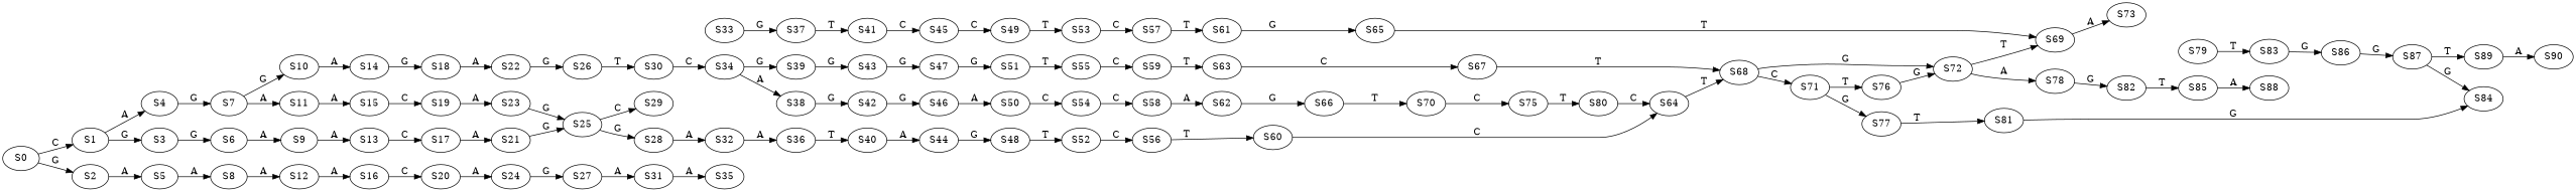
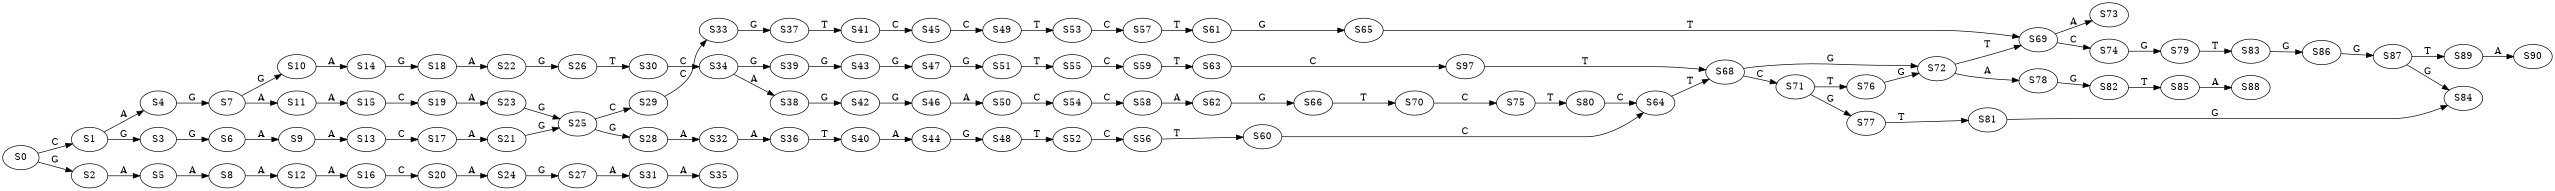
  strict digraph {
    rankdir=LR
    S0
    S1
    S2
    S3
    S4
    S5
    S6
    S7
    S8
    S9
    S10
    S11
    S12
    S13
    S14
    S15
    S16
    S17
    S18
    S19
    S20
    S21
    S22
    S23
    S24
    S25
    S26
    S27
    S28
    S29
    S30
    S31
    S32
    S33
    S34
    S35
    S36
    S37
    S38
    S39
    S40
    S41
    S42
    S43
    S44
    S45
    S46
    S47
    S48
    S49
    S50
    S51
    S52
    S53
    S54
    S55
    S56
    S57
    S58
    S59
    S60
    S61
    S62
    S63
    S64
    S65
    S66
-   S67
+   S67 [label=S97]
    S68
    S69
    S70
    S71
    S72
    S73
+   S74
    S75
    S76
    S77
    S78
    S79
    S80
    S81
    S82
    S83
    S84
    S85
    S86
    S88
    S87
    S89
    S90
    S0 -> S1 [label=C]
    S0 -> S2 [label=G]
    S1 -> S3 [label=G]
    S1 -> S4 [label=A]
    S2 -> S5 [label=A]
    S3 -> S6 [label=G]
    S4 -> S7 [label=G]
    S5 -> S8 [label=A]
    S6 -> S9 [label=A]
    S7 -> S10 [label=G]
    S7 -> S11 [label=A]
    S8 -> S12 [label=A]
    S9 -> S13 [label=A]
    S10 -> S14 [label=A]
    S11 -> S15 [label=A]
    S12 -> S16 [label=A]
    S13 -> S17 [label=C]
    S14 -> S18 [label=G]
    S15 -> S19 [label=C]
    S16 -> S20 [label=C]
    S17 -> S21 [label=A]
    S18 -> S22 [label=A]
    S19 -> S23 [label=A]
    S20 -> S24 [label=A]
    S21 -> S25 [label=G]
    S22 -> S26 [label=G]
    S23 -> S25 [label=G]
    S24 -> S27 [label=G]
    S25 -> S28 [label=G]
    S25 -> S29 [label=C]
    S26 -> S30 [label=T]
    S27 -> S31 [label=A]
    S28 -> S32 [label=A]
+   S29 -> S33 [label=C]
    S30 -> S34 [label=C]
    S31 -> S35 [label=A]
    S32 -> S36 [label=A]
    S33 -> S37 [label=G]
    S34 -> S38 [label=A]
    S34 -> S39 [label=G]
    S36 -> S40 [label=T]
    S37 -> S41 [label=T]
    S38 -> S42 [label=G]
    S39 -> S43 [label=G]
    S40 -> S44 [label=A]
    S41 -> S45 [label=C]
    S42 -> S46 [label=G]
    S43 -> S47 [label=G]
    S44 -> S48 [label=G]
    S45 -> S49 [label=C]
    S46 -> S50 [label=A]
    S47 -> S51 [label=G]
    S48 -> S52 [label=T]
    S49 -> S53 [label=T]
    S50 -> S54 [label=C]
    S51 -> S55 [label=T]
    S52 -> S56 [label=C]
    S53 -> S57 [label=C]
    S54 -> S58 [label=C]
    S55 -> S59 [label=C]
    S56 -> S60 [label=T]
    S57 -> S61 [label=T]
    S58 -> S62 [label=A]
    S59 -> S63 [label=T]
    S60 -> S64 [label=C]
    S61 -> S65 [label=G]
    S62 -> S66 [label=G]
    S63 -> S67 [label=C]
    S64 -> S68 [label=T]
    S65 -> S69 [label=T]
    S66 -> S70 [label=T]
    S67 -> S68 [label=T]
    S68 -> S71 [label=C]
    S68 -> S72 [label=G]
    S69 -> S73 [label=A]
+   S69 -> S74 [label=C]
    S70 -> S75 [label=C]
    S71 -> S76 [label=T]
    S71 -> S77 [label=G]
    S72 -> S69 [label=T]
    S72 -> S78 [label=A]
+   S74 -> S79 [label=G]
    S75 -> S80 [label=T]
    S76 -> S72 [label=G]
    S77 -> S81 [label=T]
    S78 -> S82 [label=G]
    S79 -> S83 [label=T]
    S80 -> S64 [label=C]
    S81 -> S84 [label=G]
    S82 -> S85 [label=T]
    S83 -> S86 [label=G]
    S85 -> S88 [label=A]
    S86 -> S87 [label=G]
    S87 -> S84 [label=G]
    S87 -> S89 [label=T]
    S89 -> S90 [label=A]
  }
